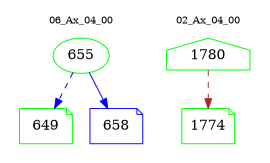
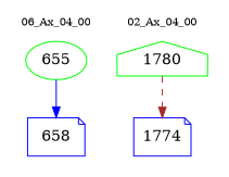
  digraph {
    node [color=green shape=note]
    edge [color=blue style=dashed]
    n1 [label=655 shape=ellipse]
-   n2 [label=649]
    n3 [color=blue label=658]
    n4 [label=1780 shape=house]
-   n5 [label=1774]
+   n5 [color=blue label=1774]
    subgraph cluster_1 {
      color=white
      fontsize=10
      label="06_Ax_04_00"
      n1
-     n2
      n3
    }
    subgraph cluster_2 {
      color=white
      fontsize=10
      label="02_Ax_04_00"
      n4
      n5
    }
-   n1 -> n2
    n1 -> n3 [style=solid]
    n4 -> n5 [color=brown]
  }
